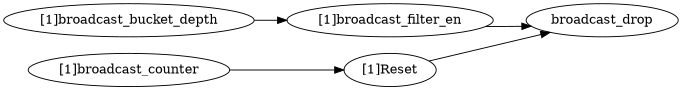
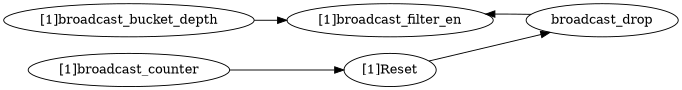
  strict digraph {
    rankdir=LR
    node [complexity=3 importance=0.505573865007 rank=0.168524621669]
    "[1]broadcast_bucket_depth"
    "[1]broadcast_filter_en"
    broadcast_drop [complexity=0 importance=0.214823738587 rank=0.0]
    "[1]Reset" [complexity=1 importance=0.720397603594 rank=0.720397603594]
    "[1]broadcast_counter" [importance=0.681530786109 rank=0.227176928703]
    "[1]broadcast_bucket_depth" -> "[1]broadcast_filter_en"
-   "[1]broadcast_filter_en" -> broadcast_drop
+   broadcast_drop -> "[1]broadcast_filter_en"
    "[1]Reset" -> broadcast_drop
    "[1]broadcast_counter" -> "[1]Reset"
  }
